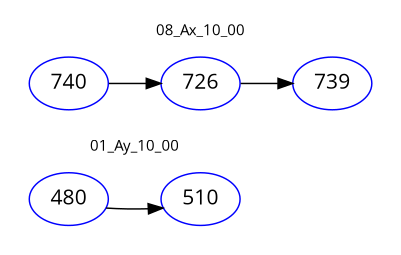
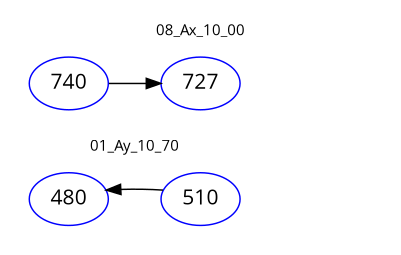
  digraph {
    fontname="Open Sans"
    rankdir=LR
    node [color=blue fontname="Open Sans"]
    edge [color=black fontname="Open Sans"]
    n1 [label=480]
    n2 [label=510]
    n3 [label=740]
-   n4 [label=726]
-   n5 [label=739]
+   n4 [label=727]
    subgraph cluster_1 {
      color=white
      fontsize=10
-     label="01_Ay_10_00"
+     label="01_Ay_10_70"
      n1
      n2
    }
    subgraph cluster_2 {
      color=white
      fontsize=10
      label="08_Ax_10_00"
      n3
      n4
-     n5
    }
-   n1 -> n2
+   n2 -> n1
    n3 -> n4
-   n4 -> n5
  }
